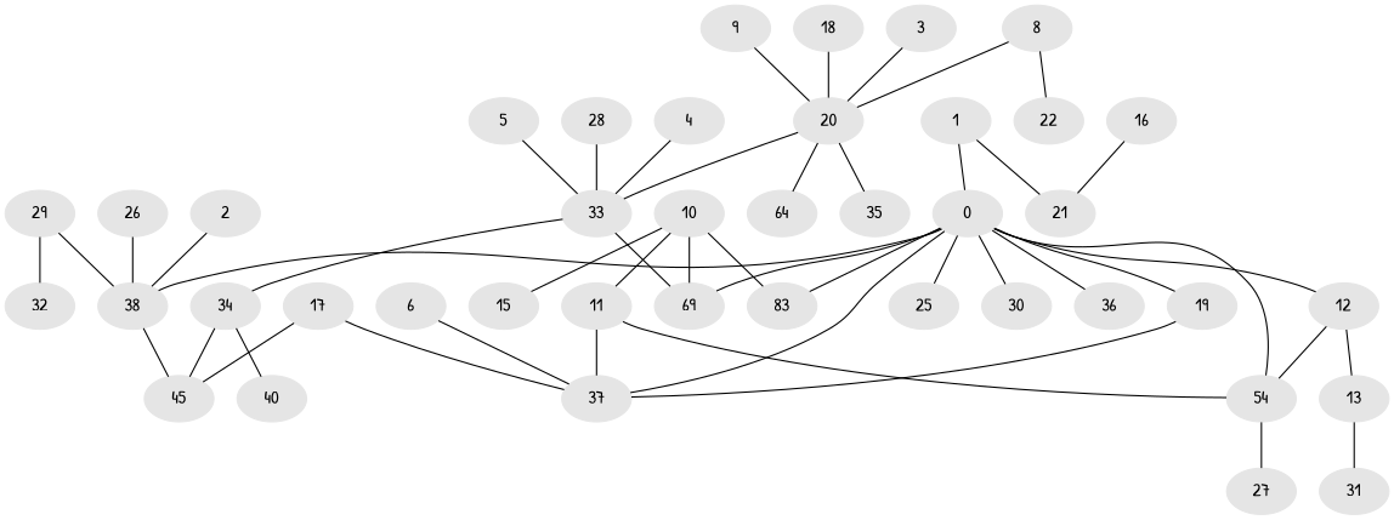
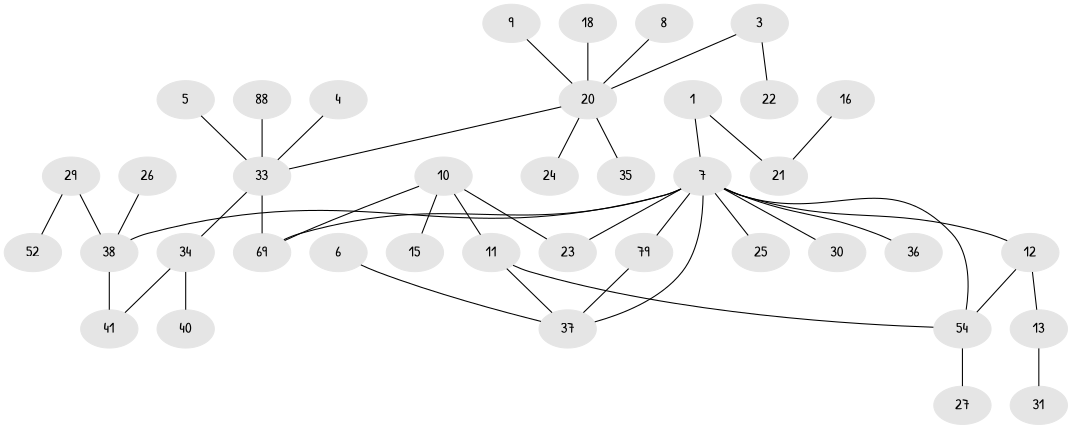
  graph {
    fontname="Patrick Hand"
    node [color=gray90 fontname="Patrick Hand" style=filled]
    edge [fontname="Patrick Hand" weight=1.0]
    1
-   7 [label=0]
+   7
    21
    38
    37
    12
    n7 [label=54]
-   19
-   23 [label=83]
+   19 [label=79]
+   23
    25
    30
    36
    n13 [label=69]
-   2
-   41 [label=45]
+   41
    3
    20
    33
-   24 [label=64]
+   24
    35
    4
    34
    5
    6
    13
    27
    8
    22
    9
    10
    11
    15
    31
    16
-   17
    18
    26
-   28
+   28 [label=88]
    29
-   32
+   32 [label=52]
    40
    1 -- 7
    1 -- 21
    7 -- 38
    7 -- 37
    7 -- 12
    7 -- n7
    7 -- 19
    7 -- 23
    7 -- 25
    7 -- 30
    7 -- 36
    7 -- n13
    38 -- 41
    12 -- n7
    12 -- 13
    n7 -- 27
    19 -- 37
-   2 -- 38
    3 -- 20
    20 -- 33
    20 -- 24
    20 -- 35
    33 -- n13 [weight=2.0]
    33 -- 34
    4 -- 33
    34 -- 41
    34 -- 40
    5 -- 33
    6 -- 37
    13 -- 31
    8 -- 20
-   8 -- 22
+   3 -- 22
    9 -- 20
    10 -- 23
    10 -- n13
    10 -- 11
    10 -- 15
    11 -- 37
    11 -- n7
    16 -- 21
-   17 -- 37
-   17 -- 41
    18 -- 20
    26 -- 38
    28 -- 33
    29 -- 38 [weight=2.0]
    29 -- 32
  }
